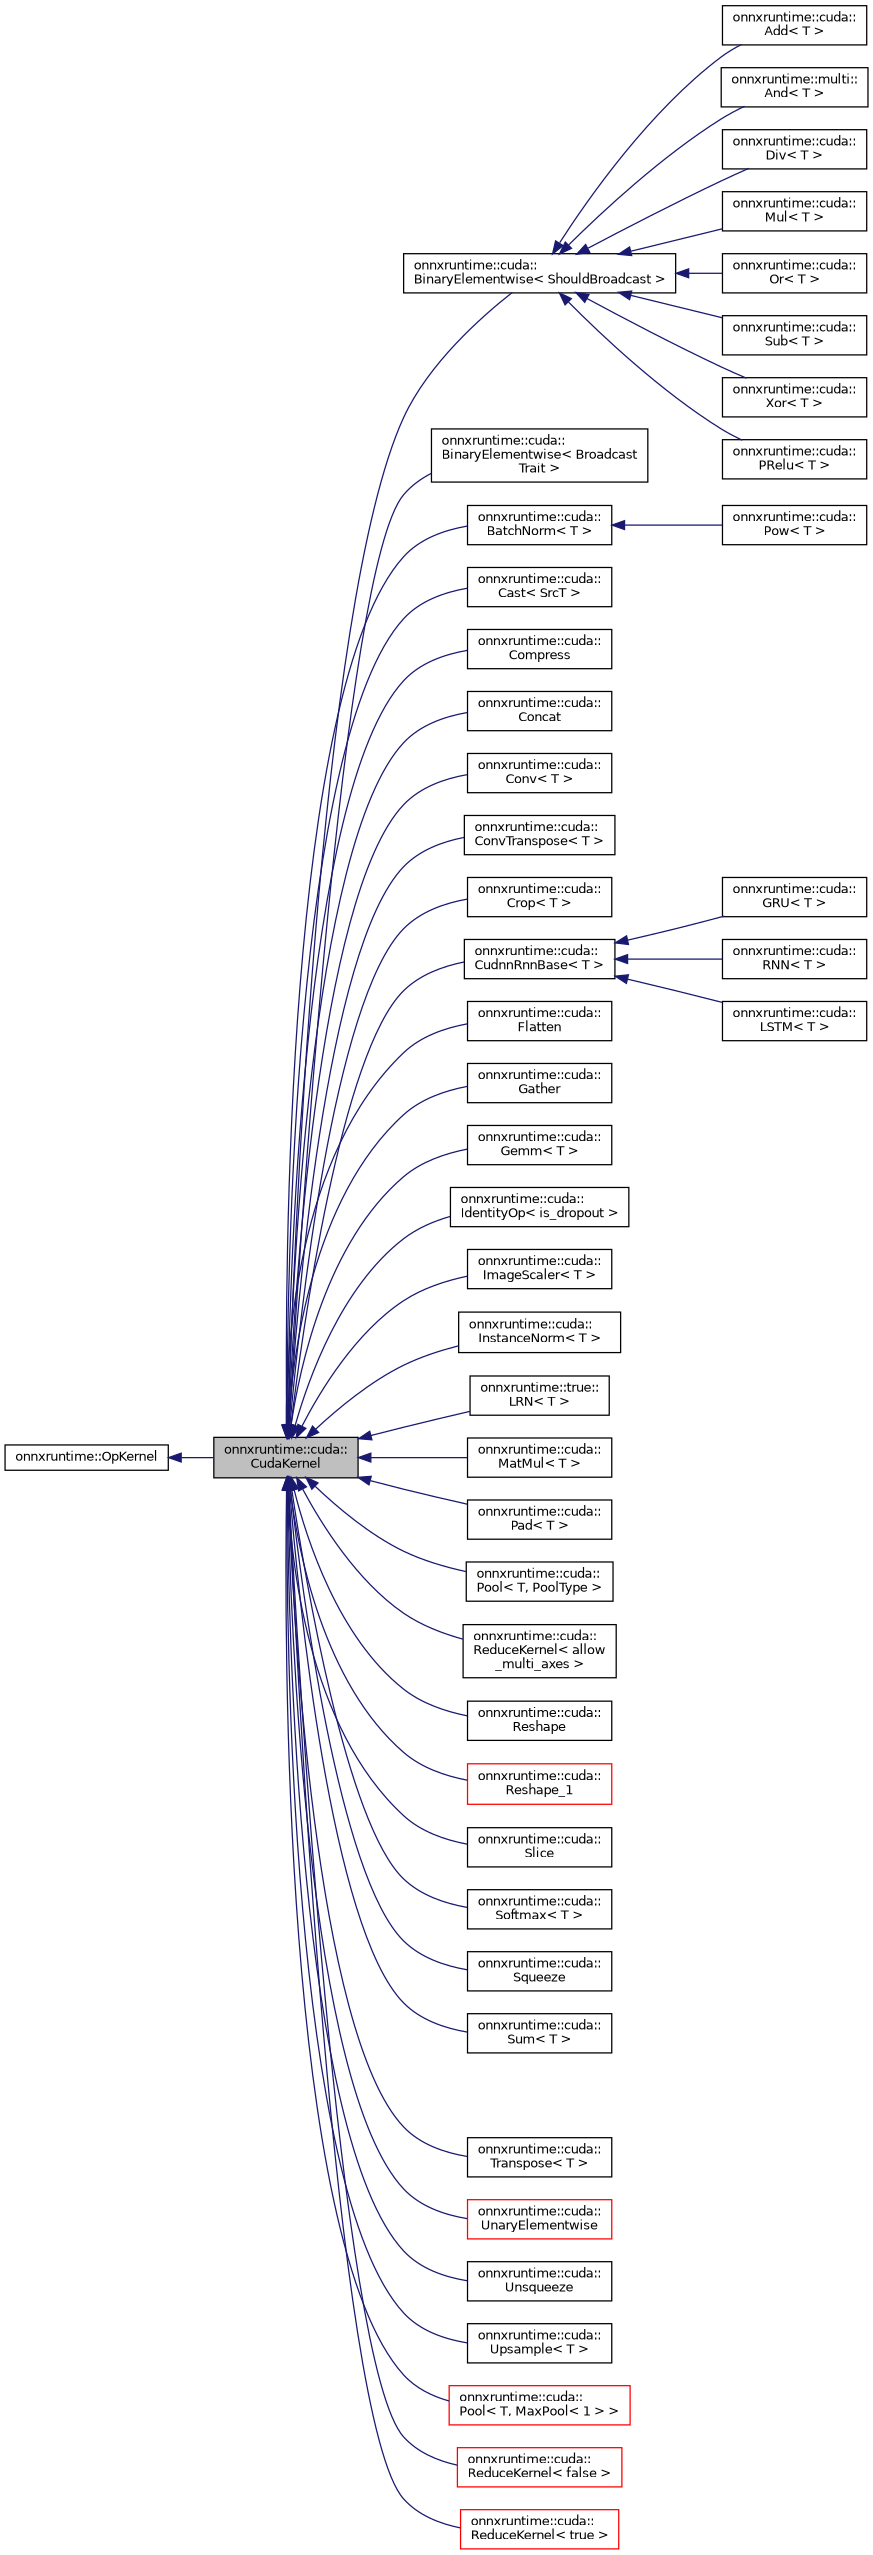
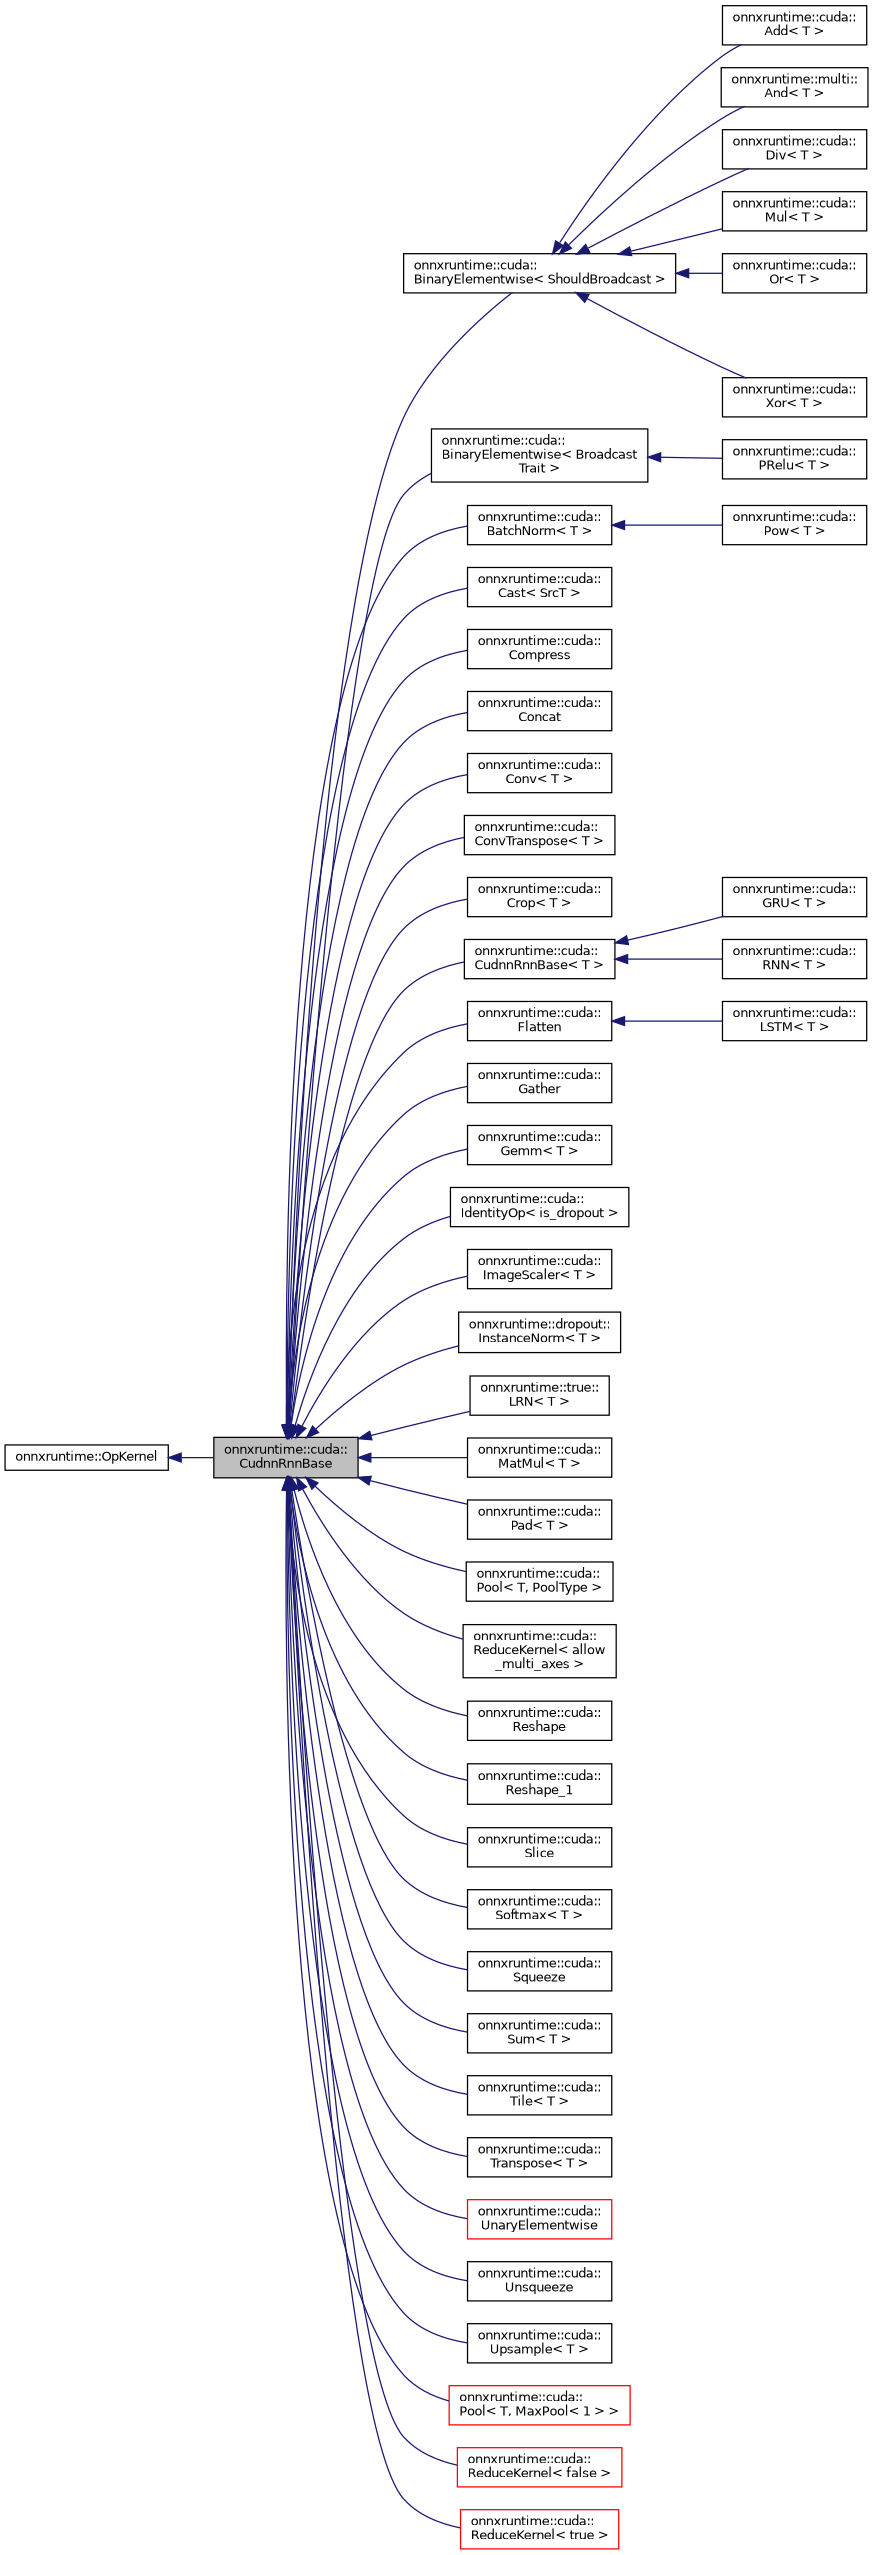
  digraph {
    fontname="DejaVu Sans"
    rankdir=LR
    node [color=black fillcolor=white fontname="DejaVu Sans" fontsize=10 shape=record style=filled]
    edge [color=midnightblue dir=back fontname="DejaVu Sans" fontsize=10 labelfontname=Helvetica labelfontsize=10 style=solid]
-   n1 [fillcolor=grey75 fontcolor=black height=0.2 label="onnxruntime::cuda::\lCudaKernel" width=0.4]
+   n1 [fillcolor=grey75 fontcolor=black height=0.2 label="onnxruntime::cuda::\lCudnnRnnBase" width=0.4]
    n2 [height=0.2 label="onnxruntime::cuda::\lBinaryElementwise\< ShouldBroadcast \>" width=0.4]
    n3 [height=0.2 label="onnxruntime::cuda::\lBatchNorm\< T \>" width=0.4]
    n4 [height=0.2 label="onnxruntime::cuda::\lBinaryElementwise\< Broadcast\lTrait \>" width=0.4]
    n5 [height=0.2 label="onnxruntime::cuda::\lCast\< SrcT \>" width=0.4]
    n6 [height=0.2 label="onnxruntime::cuda::\lCompress" width=0.4]
    n7 [height=0.2 label="onnxruntime::cuda::\lConcat" width=0.4]
    n8 [height=0.2 label="onnxruntime::cuda::\lConv\< T \>" width=0.4]
    n9 [height=0.2 label="onnxruntime::cuda::\lConvTranspose\< T \>" width=0.4]
    n10 [height=0.2 label="onnxruntime::cuda::\lCrop\< T \>" width=0.4]
    n11 [height=0.2 label="onnxruntime::cuda::\lCudnnRnnBase\< T \>" width=0.4]
    n12 [height=0.2 label="onnxruntime::cuda::\lFlatten" width=0.4]
    n13 [height=0.2 label="onnxruntime::cuda::\lGather" width=0.4]
    n14 [height=0.2 label="onnxruntime::cuda::\lGemm\< T \>" width=0.4]
    n15 [height=0.2 label="onnxruntime::cuda::\lIdentityOp\< is_dropout \>" width=0.4]
    n16 [height=0.2 label="onnxruntime::cuda::\lImageScaler\< T \>" width=0.4]
-   n17 [height=0.2 label="onnxruntime::cuda::\lInstanceNorm\< T \>" width=0.4]
+   n17 [height=0.2 label="onnxruntime::dropout::\lInstanceNorm\< T \>" width=0.4]
    n18 [height=0.2 label="onnxruntime::true::\lLRN\< T \>" width=0.4]
    n19 [height=0.2 label="onnxruntime::cuda::\lMatMul\< T \>" width=0.4]
    n20 [height=0.2 label="onnxruntime::cuda::\lPad\< T \>" width=0.4]
    n21 [height=0.2 label="onnxruntime::cuda::\lPool\< T, PoolType \>" width=0.4]
    n22 [height=0.2 label="onnxruntime::cuda::\lReduceKernel\< allow\l_multi_axes \>" width=0.4]
    n23 [height=0.2 label="onnxruntime::cuda::\lReshape" width=0.4]
-   n24 [color=red height=0.2 label="onnxruntime::cuda::\lReshape_1" width=0.4]
+   n24 [height=0.2 label="onnxruntime::cuda::\lReshape_1" width=0.4]
    n25 [height=0.2 label="onnxruntime::cuda::\lSlice" width=0.4]
    n26 [height=0.2 label="onnxruntime::cuda::\lSoftmax\< T \>" width=0.4]
    n27 [height=0.2 label="onnxruntime::cuda::\lSqueeze" width=0.4]
    n28 [height=0.2 label="onnxruntime::cuda::\lSum\< T \>" width=0.4]
+   n29 [height=0.2 label="onnxruntime::cuda::\lTile\< T \>" width=0.4]
    n30 [height=0.2 label="onnxruntime::cuda::\lTranspose\< T \>" width=0.4]
    n31 [color=red height=0.2 label="onnxruntime::cuda::\lUnaryElementwise" width=0.4]
    n32 [height=0.2 label="onnxruntime::cuda::\lUnsqueeze" width=0.4]
    n33 [height=0.2 label="onnxruntime::cuda::\lUpsample\< T \>" width=0.4]
    n34 [color=red height=0.2 label="onnxruntime::cuda::\lPool\< T, MaxPool\< 1 \> \>" width=0.4]
    n35 [color=red height=0.2 label="onnxruntime::cuda::\lReduceKernel\< false \>" width=0.4]
    n36 [color=red height=0.2 label="onnxruntime::cuda::\lReduceKernel\< true \>" width=0.4]
    n37 [height=0.2 label="onnxruntime::cuda::\lAdd\< T \>" width=0.4]
    n38 [height=0.2 label="onnxruntime::multi::\lAnd\< T \>" width=0.4]
    n39 [height=0.2 label="onnxruntime::cuda::\lDiv\< T \>" width=0.4]
    n40 [height=0.2 label="onnxruntime::cuda::\lMul\< T \>" width=0.4]
    n41 [height=0.2 label="onnxruntime::cuda::\lOr\< T \>" width=0.4]
    n42 [height=0.2 label="onnxruntime::cuda::\lPRelu\< T \>" width=0.4]
-   n43 [height=0.2 label="onnxruntime::cuda::\lSub\< T \>" width=0.4]
    n44 [height=0.2 label="onnxruntime::cuda::\lXor\< T \>" width=0.4]
    n45 [height=0.2 label="onnxruntime::cuda::\lPow\< T \>" width=0.4]
    n46 [height=0.2 label="onnxruntime::cuda::\lGRU\< T \>" width=0.4]
    n47 [height=0.2 label="onnxruntime::cuda::\lLSTM\< T \>" width=0.4]
    n48 [height=0.2 label="onnxruntime::cuda::\lRNN\< T \>" width=0.4]
    n49 [height=0.2 label="onnxruntime::OpKernel" width=0.4]
    n1 -> n2
    n1 -> n3
    n1 -> n4
    n1 -> n5
    n1 -> n6
    n1 -> n7
    n1 -> n8
    n1 -> n9
    n1 -> n10
    n1 -> n11
    n1 -> n12
    n1 -> n13
    n1 -> n14
    n1 -> n15
    n1 -> n16
    n1 -> n17
    n1 -> n18
    n1 -> n19
    n1 -> n20
    n1 -> n21
    n1 -> n22
    n1 -> n23
    n1 -> n24
    n1 -> n25
    n1 -> n26
    n1 -> n27
    n1 -> n28
+   n1 -> n29
    n1 -> n30
    n1 -> n31
    n1 -> n32
    n1 -> n33
    n1 -> n34
    n1 -> n35
    n1 -> n36
    n2 -> n37
    n2 -> n38
    n2 -> n39
    n2 -> n40
    n2 -> n41
-   n2 -> n42
-   n2 -> n43
+   n4 -> n42
    n2 -> n44
    n3 -> n45
    n11 -> n46
-   n11 -> n47
+   n12 -> n47
    n11 -> n48
    n49 -> n1
  }
